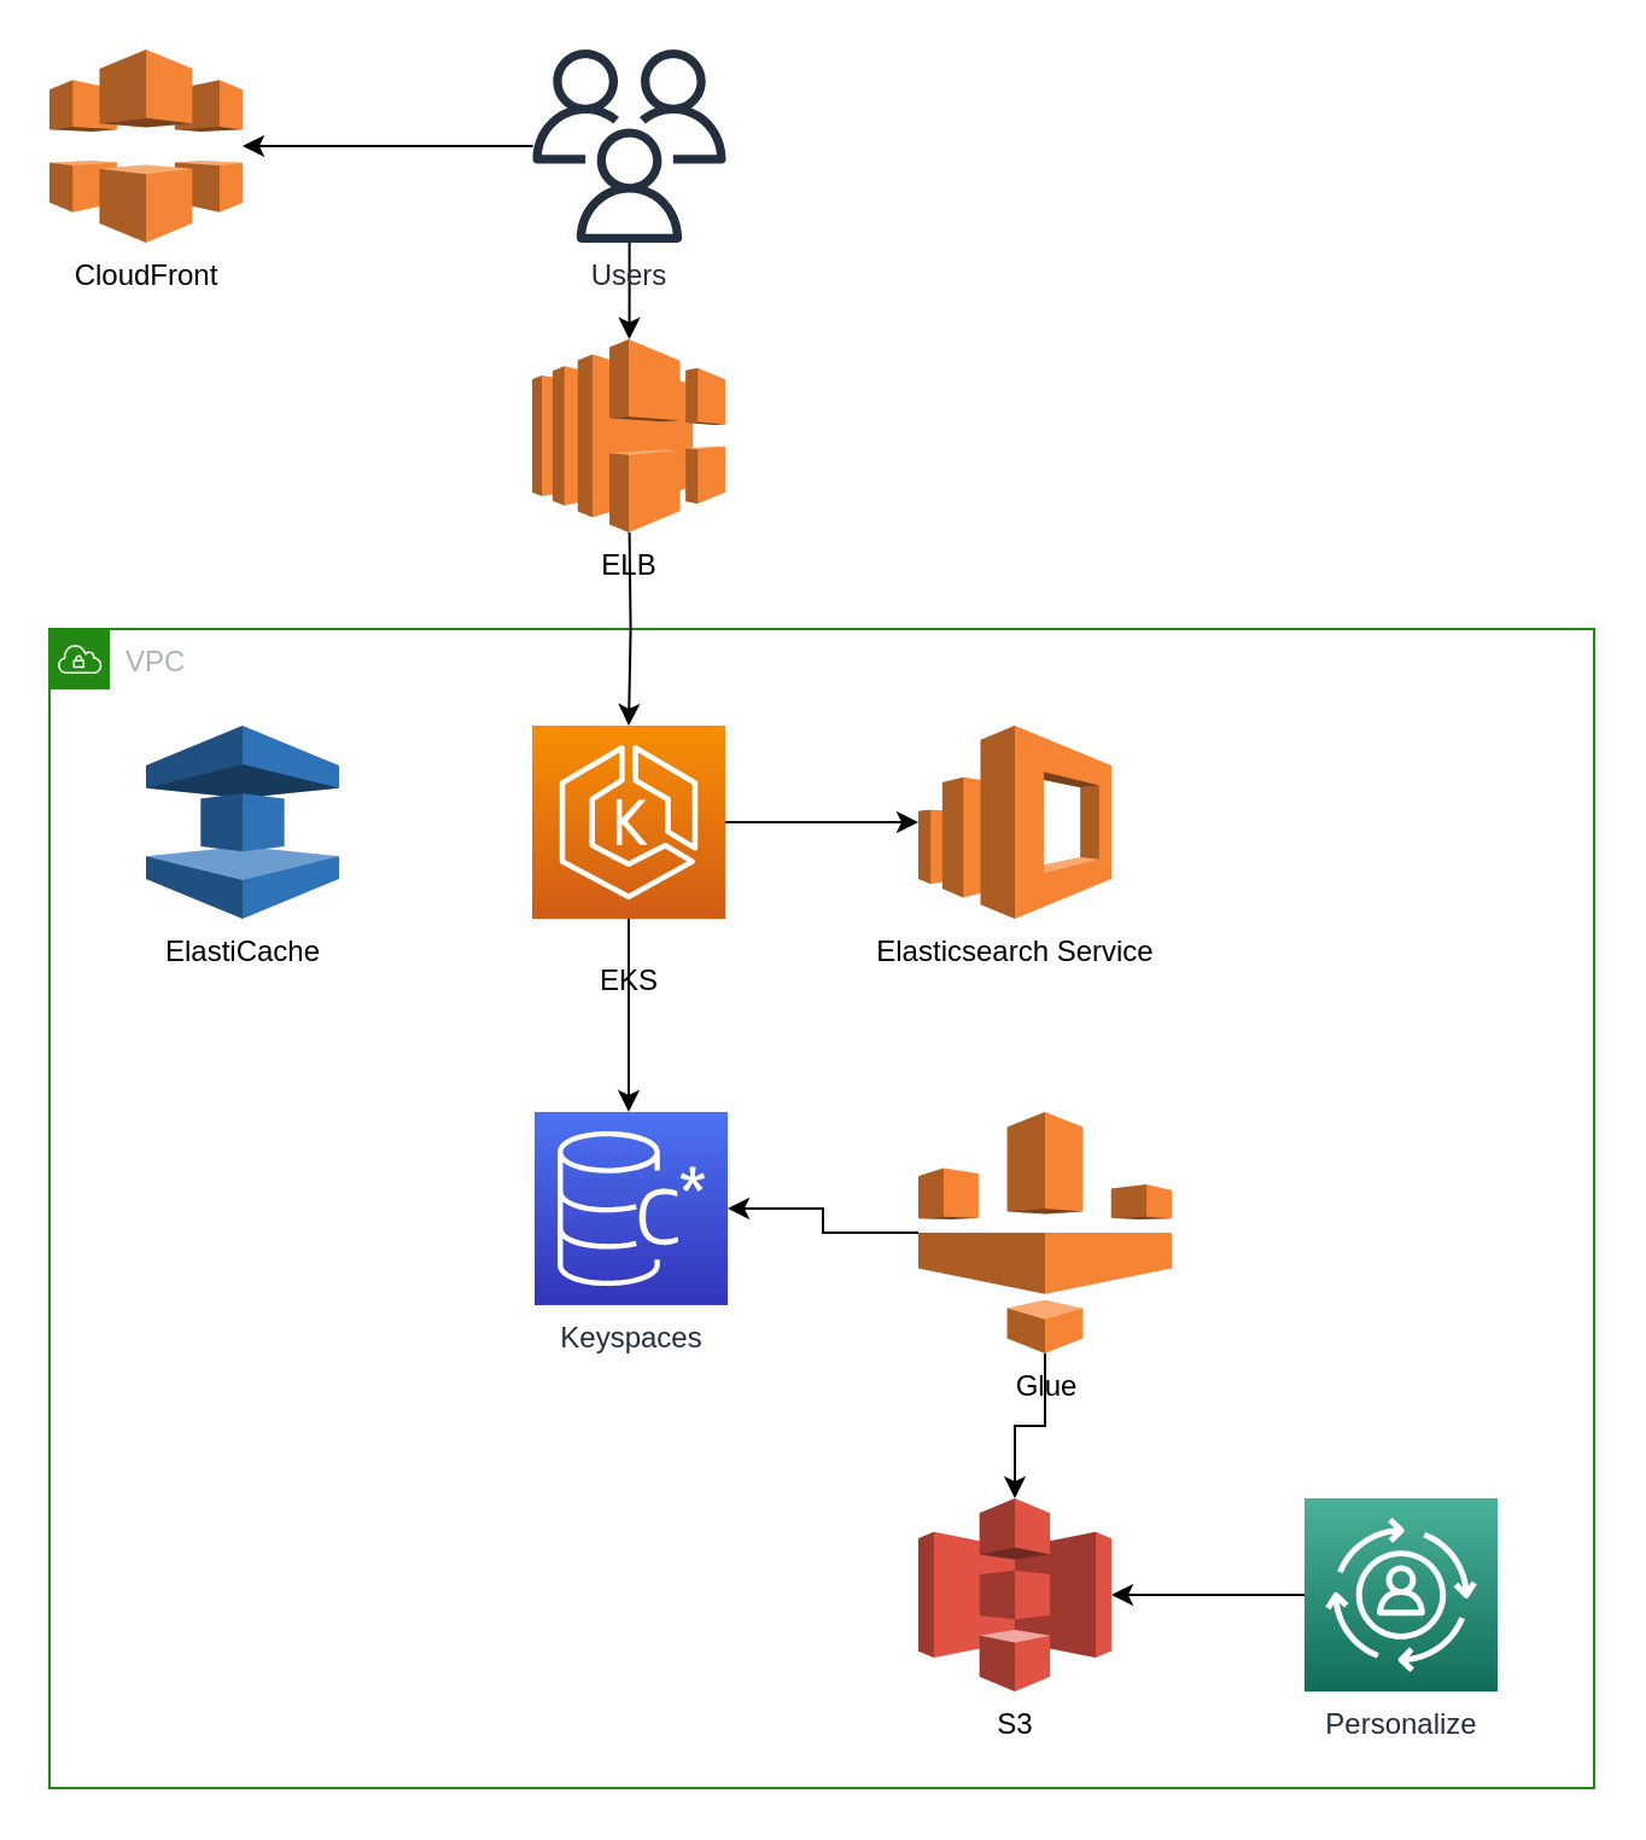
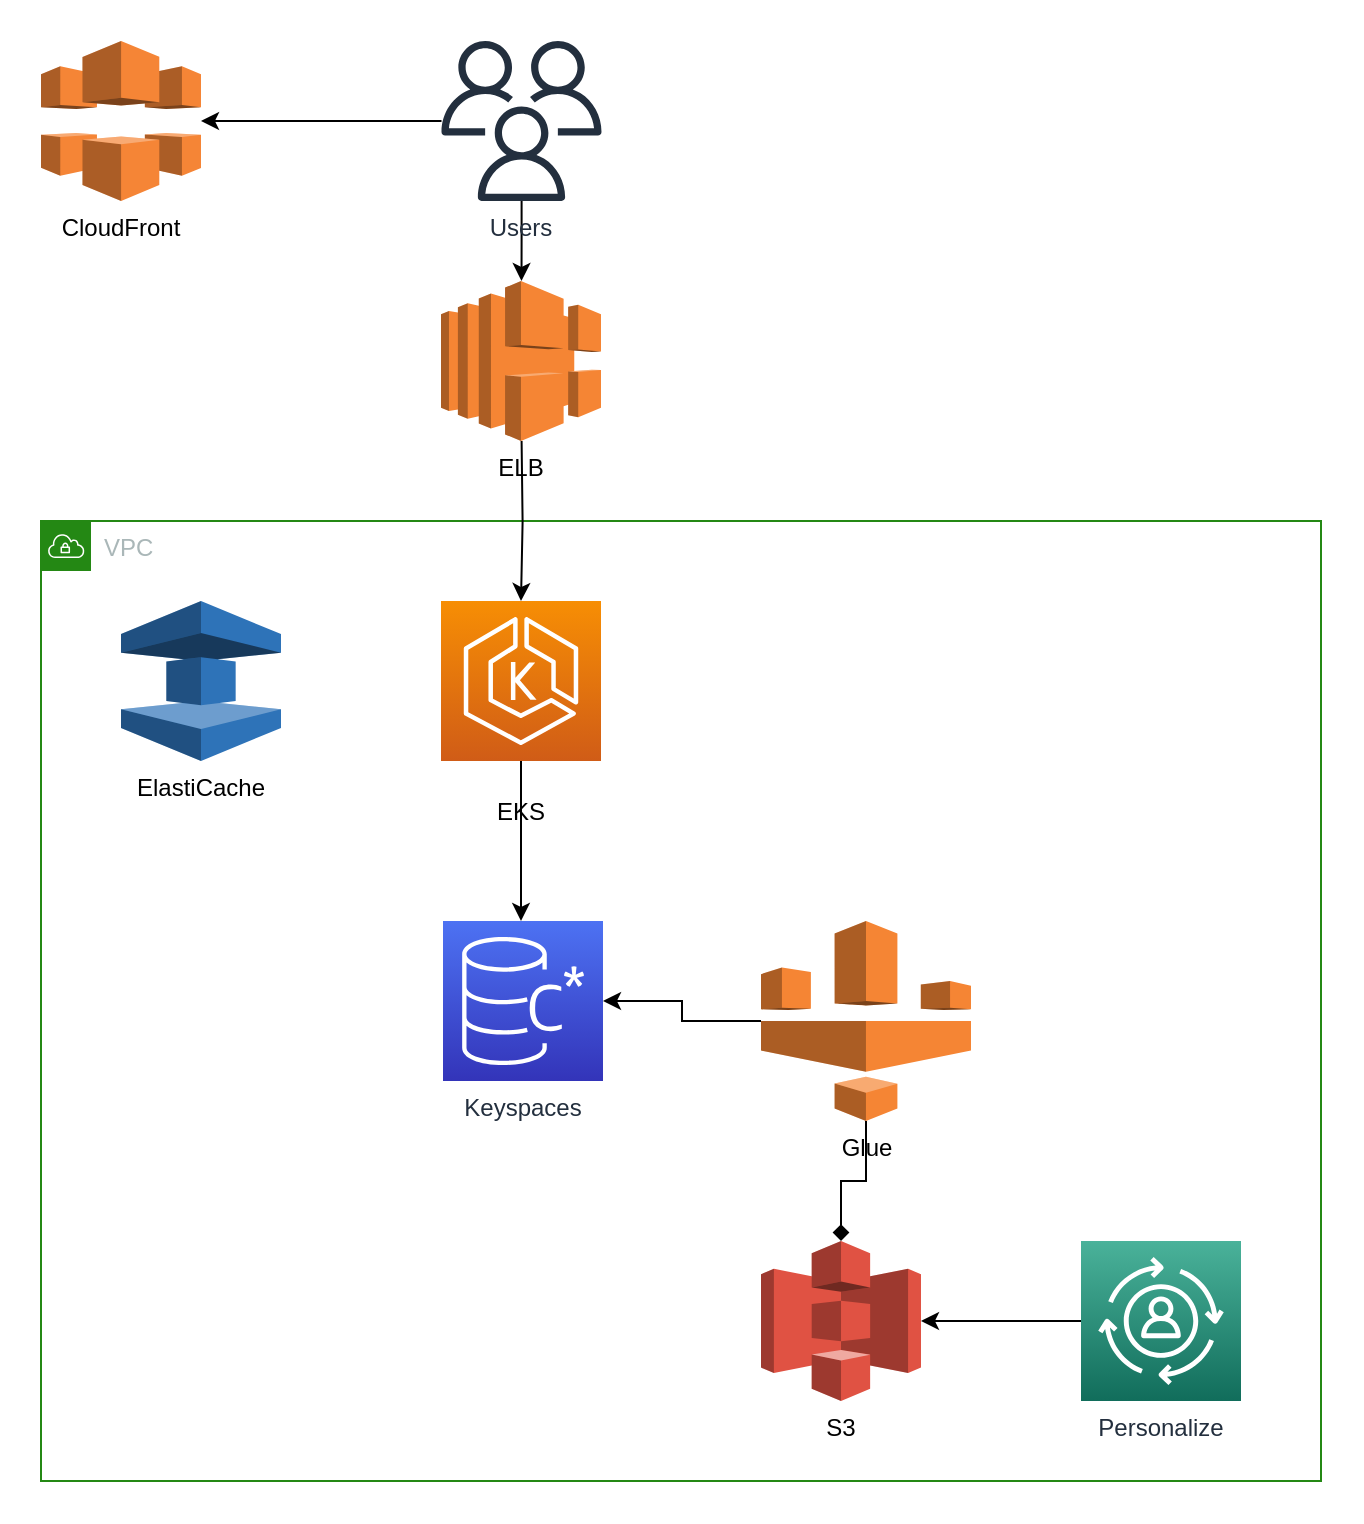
  <mxCell id="0" />
  <mxCell id="1" parent="0" />
  <mxCell id="2" value="VPC" style="points=[[0,0],[0.25,0],[0.5,0],[0.75,0],[1,0],[1,0.25],[1,0.5],[1,0.75],[1,1],[0.75,1],[0.5,1],[0.25,1],[0,1],[0,0.75],[0,0.5],[0,0.25]];outlineConnect=0;gradientColor=none;html=1;whiteSpace=wrap;fontSize=12;fontStyle=0;shape=mxgraph.aws4.group;grIcon=mxgraph.aws4.group_vpc;strokeColor=#248814;fillColor=none;verticalAlign=top;align=left;spacingLeft=30;fontColor=#AAB7B8;dashed=0;" vertex="1" parent="1"><mxGeometry x="20" y="260" width="640" height="480" as="geometry" /></mxCell>
  <mxCell id="3" value="ElastiCache" style="outlineConnect=0;dashed=0;verticalLabelPosition=bottom;verticalAlign=top;align=center;html=1;shape=mxgraph.aws3.elasticache;fillColor=#2E73B8;gradientColor=none;" vertex="1" parent="1"><mxGeometry x="60" y="300" width="80" height="80" as="geometry" /></mxCell>
  <mxCell id="4" style="edgeStyle=orthogonalEdgeStyle;rounded=0;orthogonalLoop=1;jettySize=auto;html=1;" edge="1" parent="1" target="10"><mxGeometry relative="1" as="geometry"><mxPoint x="260.3" as="sourcePoint" y="220" /></mxGeometry></mxCell>
  <mxCell id="5" style="edgeStyle=orthogonalEdgeStyle;rounded=0;orthogonalLoop=1;jettySize=auto;html=1;entryX=0.5;entryY=0;entryDx=0;entryDy=0;entryPerimeter=0;" edge="1" parent="1" source="7"><mxGeometry relative="1" as="geometry"><mxPoint x="260.25" y="140" as="targetPoint" /></mxGeometry></mxCell>
  <mxCell id="6" style="edgeStyle=orthogonalEdgeStyle;rounded=0;orthogonalLoop=1;jettySize=auto;html=1;entryX=1;entryY=0.5;entryDx=0;entryDy=0;" edge="1" parent="1" source="7"><mxGeometry relative="1" as="geometry"><mxPoint x="100" y="60" as="targetPoint" /></mxGeometry></mxCell>
  <mxCell id="7" value="Users" style="outlineConnect=0;fontColor=#232F3E;gradientColor=none;fillColor=#232F3E;strokeColor=none;dashed=0;verticalLabelPosition=bottom;verticalAlign=top;align=center;html=1;fontSize=12;fontStyle=0;aspect=fixed;pointerEvents=1;shape=mxgraph.aws4.users;" vertex="1" parent="1"><mxGeometry x="220.25" y="20" width="80" height="80" as="geometry" /></mxCell>
  <mxCell id="8" style="edgeStyle=orthogonalEdgeStyle;rounded=0;orthogonalLoop=1;jettySize=auto;html=1;" edge="1" parent="1" source="10"><mxGeometry relative="1" as="geometry"><mxPoint x="260" y="460" as="targetPoint" /></mxGeometry></mxCell>
- <mxCell id="9" style="edgeStyle=orthogonalEdgeStyle;rounded=0;orthogonalLoop=1;jettySize=auto;html=1;" edge="1" parent="1" source="10" target="20"><mxGeometry relative="1" as="geometry" /></mxCell>
  <mxCell id="10" value="&lt;p&gt;&lt;span style=&quot;color: rgb(0 , 0 , 0)&quot;&gt;EKS&lt;/span&gt;&lt;/p&gt;" style="outlineConnect=0;fontColor=#232F3E;gradientColor=#F78E04;gradientDirection=north;fillColor=#D05C17;strokeColor=#ffffff;dashed=0;verticalLabelPosition=bottom;verticalAlign=top;align=center;html=1;fontSize=12;fontStyle=0;aspect=fixed;shape=mxgraph.aws4.resourceIcon;resIcon=mxgraph.aws4.eks;" vertex="1" parent="1"><mxGeometry x="220" y="300" width="80" height="80" as="geometry" /></mxCell>
  <mxCell id="11" value="CloudFront" style="outlineConnect=0;dashed=0;verticalLabelPosition=bottom;verticalAlign=top;align=center;html=1;shape=mxgraph.aws3.cloudfront;fillColor=#F58536;gradientColor=none;" vertex="1" parent="1"><mxGeometry x="20" y="20" width="80" height="80" as="geometry" /></mxCell>
  <mxCell id="12" value="ELB" style="outlineConnect=0;dashed=0;verticalLabelPosition=bottom;verticalAlign=top;align=center;html=1;shape=mxgraph.aws3.elastic_load_balancing;fillColor=#F58534;gradientColor=none;" vertex="1" parent="1"><mxGeometry x="220" y="140" width="80" height="80" as="geometry" /></mxCell>
  <mxCell id="13" value="Keyspaces" style="outlineConnect=0;fontColor=#232F3E;gradientColor=#4D72F3;gradientDirection=north;fillColor=#3334B9;strokeColor=#ffffff;dashed=0;verticalLabelPosition=bottom;verticalAlign=top;align=center;html=1;fontSize=12;fontStyle=0;aspect=fixed;shape=mxgraph.aws4.resourceIcon;resIcon=mxgraph.aws4.managed_apache_cassandra_service;" vertex="1" parent="1"><mxGeometry x="221" y="460" width="80" height="80" as="geometry" /></mxCell>
  <mxCell id="14" style="edgeStyle=orthogonalEdgeStyle;rounded=0;orthogonalLoop=1;jettySize=auto;html=1;" edge="1" parent="1" source="15" target="19"><mxGeometry relative="1" as="geometry" /></mxCell>
  <mxCell id="15" value="Personalize" style="outlineConnect=0;fontColor=#232F3E;gradientColor=#4AB29A;gradientDirection=north;fillColor=#116D5B;strokeColor=#ffffff;dashed=0;verticalLabelPosition=bottom;verticalAlign=top;align=center;html=1;fontSize=12;fontStyle=0;aspect=fixed;shape=mxgraph.aws4.resourceIcon;resIcon=mxgraph.aws4.personalize;" vertex="1" parent="1"><mxGeometry x="540" y="620" width="80" height="80" as="geometry" /></mxCell>
  <mxCell id="16" style="edgeStyle=orthogonalEdgeStyle;rounded=0;orthogonalLoop=1;jettySize=auto;html=1;" edge="1" parent="1" source="18" target="13"><mxGeometry relative="1" as="geometry" /></mxCell>
- <mxCell id="17" style="edgeStyle=orthogonalEdgeStyle;rounded=0;orthogonalLoop=1;jettySize=auto;html=1;entryX=0.5;entryY=0;entryDx=0;entryDy=0;entryPerimeter=0;" edge="1" parent="1" source="18" target="19"><mxGeometry relative="1" as="geometry" /></mxCell>
+ <mxCell id="17" style="edgeStyle=orthogonalEdgeStyle;rounded=0;orthogonalLoop=1;jettySize=auto;html=1;entryX=0.5;entryY=0;entryDx=0;entryDy=0;entryPerimeter=0;endArrow=diamond;" edge="1" parent="1" source="18" target="19"><mxGeometry relative="1" as="geometry" /></mxCell>
  <mxCell id="18" value="Glue" style="outlineConnect=0;dashed=0;verticalLabelPosition=bottom;verticalAlign=top;align=center;html=1;shape=mxgraph.aws3.glue;fillColor=#F58534;gradientColor=none;" vertex="1" parent="1"><mxGeometry x="380" y="460" width="105" height="100" as="geometry" /></mxCell>
  <mxCell id="19" value="S3" style="outlineConnect=0;dashed=0;verticalLabelPosition=bottom;verticalAlign=top;align=center;html=1;shape=mxgraph.aws3.s3;fillColor=#E05243;gradientColor=none;" vertex="1" parent="1"><mxGeometry x="380" y="620" width="80" height="80" as="geometry" /></mxCell>
- <mxCell id="20" value="Elasticsearch Service" style="outlineConnect=0;dashed=0;verticalLabelPosition=bottom;verticalAlign=top;align=center;html=1;shape=mxgraph.aws3.elasticsearch_service;fillColor=#F58534;gradientColor=none;" vertex="1" parent="1"><mxGeometry x="380" y="300" width="80" height="80" as="geometry" /></mxCell>
